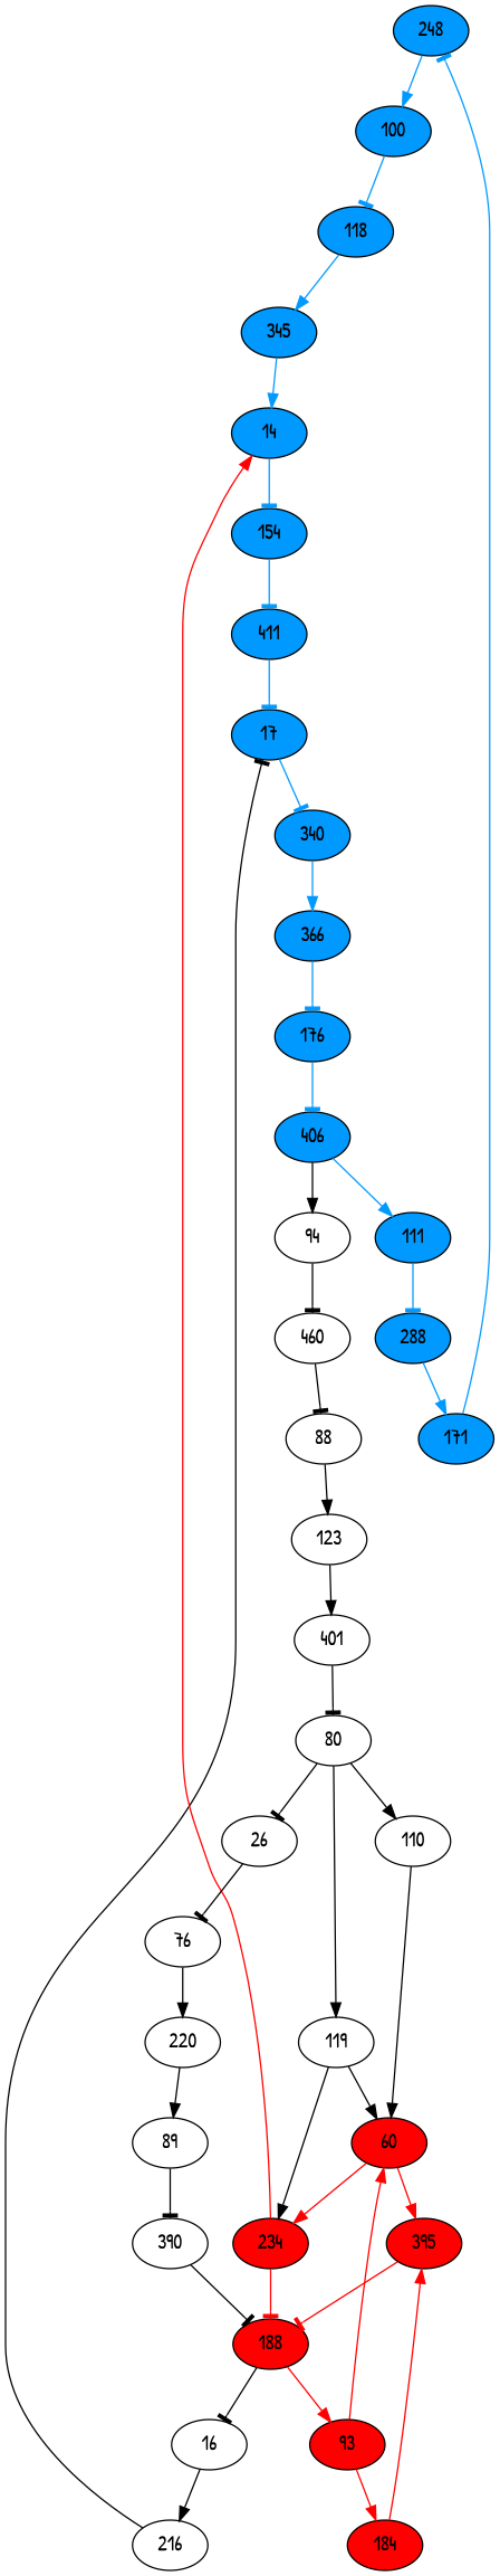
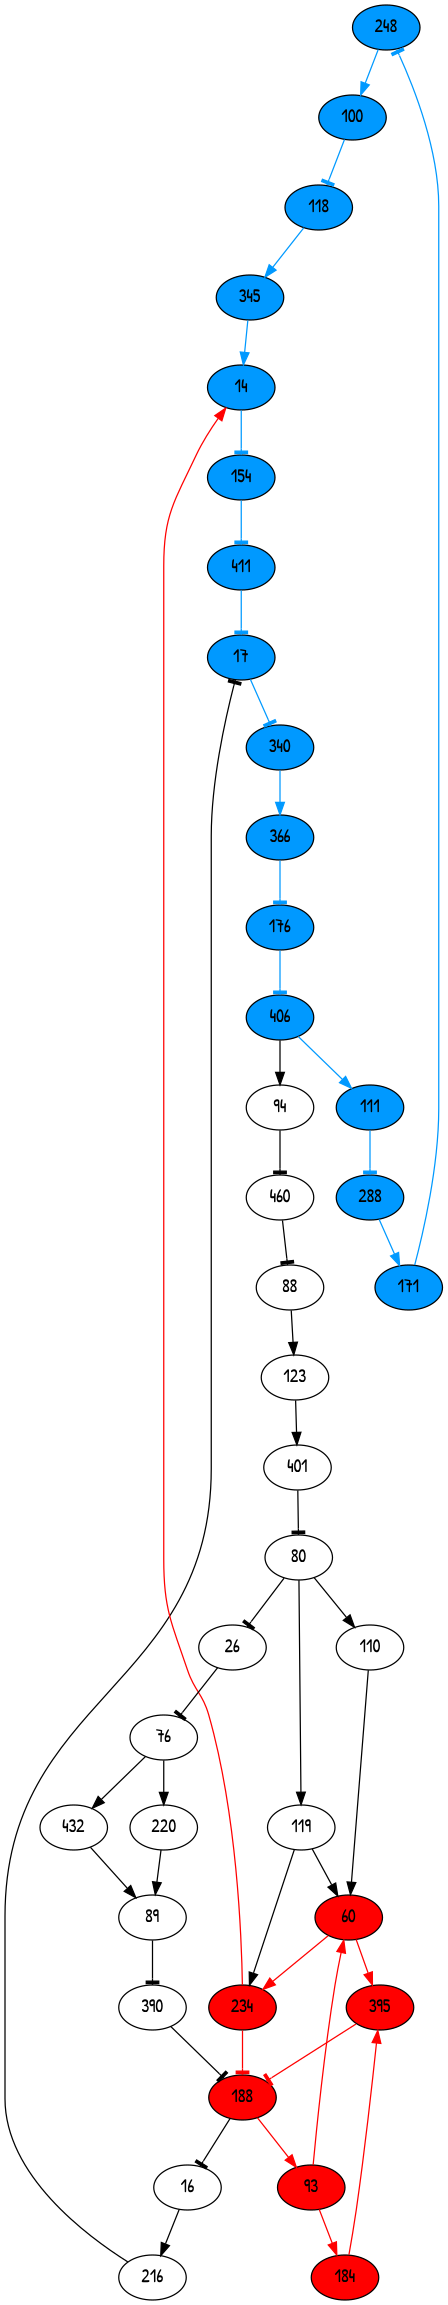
  digraph {
    fontname="Patrick Hand"
    node [fontname="Patrick Hand" style=filled]
    edge [fontname="Patrick Hand"]
    248 [fillcolor="#0099FF" height=0.5 width=0.75]
    100 [fillcolor="#0099FF" height=0.5 width=0.75]
    118 [fillcolor="#0099FF" height=0.5 width=0.75]
    345 [fillcolor="#0099FF" height=0.5 width=0.75]
    14 [fillcolor="#0099FF" height=0.5 width=0.75]
    390 [height=0.5 width=0.75 style=""]
    188 [fillcolor=red height=0.5 width=0.75]
    93 [fillcolor=red height=0.5 width=0.75]
    16 [height=0.5 width=0.75 style=""]
    60 [fillcolor=red height=0.5 width=0.75]
    184 [fillcolor=red height=0.5 width=0.75]
    216 [height=0.5 width=0.75 style=""]
    395 [fillcolor=red height=0.5 width=0.75]
    234 [fillcolor=red height=0.5 width=0.75]
    17 [fillcolor="#0099FF" height=0.5 width=0.75]
    340 [fillcolor="#0099FF" height=0.5 width=0.75]
    366 [fillcolor="#0099FF" height=0.5 width=0.75]
    176 [fillcolor="#0099FF" height=0.5 width=0.75]
    406 [fillcolor="#0099FF" height=0.5 width=0.75]
    n20 [height=0.5 label=94 width=0.75 style=""]
    460 [height=0.5 width=0.75 style=""]
    88 [height=0.5 width=0.75 style=""]
    123 [height=0.5 width=0.75 style=""]
    401 [height=0.5 width=0.75 style=""]
    n25 [height=0.5 label=89 width=0.75 style=""]
    154 [fillcolor="#0099FF" height=0.5 width=0.75]
    411 [fillcolor="#0099FF" height=0.5 width=0.75]
    111 [fillcolor="#0099FF" height=0.5 width=0.75]
    288 [fillcolor="#0099FF" height=0.5 width=0.75]
    171 [fillcolor="#0099FF" height=0.5 width=0.75]
    80 [height=0.5 width=0.75 style=""]
    119 [height=0.5 width=0.75 style=""]
    110 [height=0.5 width=0.75 style=""]
    26 [height=0.5 width=0.75 style=""]
    76 [height=0.5 width=0.75 style=""]
    220 [height=0.5 width=0.75 style=""]
+   432 [height=0.5 width=0.75 style=""]
    248 -> 100 [color="#0099FF"]
    100 -> 118 [arrowhead=tee color="#0099FF"]
    118 -> 345 [color="#0099FF"]
    345 -> 14 [color="#0099FF"]
    14 -> 154 [arrowhead=tee color="#0099FF"]
    390 -> 188 [arrowhead=tee]
    188 -> 93 [color=red]
    188 -> 16 [arrowhead=tee]
    93 -> 60 [color=red]
    93 -> 184 [color=red]
    16 -> 216
    60 -> 395 [color=red]
    60 -> 234 [color=red]
    184 -> 395 [color=red]
    216 -> 17 [arrowhead=tee]
    395 -> 188 [arrowhead=tee color=red]
    234 -> 14 [color=red]
    234 -> 188 [arrowhead=tee color=red]
    17 -> 340 [arrowhead=tee color="#0099FF"]
    340 -> 366 [color="#0099FF"]
    366 -> 176 [arrowhead=tee color="#0099FF"]
    176 -> 406 [arrowhead=tee color="#0099FF"]
    406 -> n20
    406 -> 111 [color="#0099FF"]
    n20 -> 460 [arrowhead=tee]
    460 -> 88 [arrowhead=tee]
    88 -> 123
    123 -> 401
    401 -> 80 [arrowhead=tee]
    n25 -> 390 [arrowhead=tee]
    154 -> 411 [arrowhead=tee color="#0099FF"]
    411 -> 17 [arrowhead=tee color="#0099FF"]
    111 -> 288 [arrowhead=tee color="#0099FF"]
    288 -> 171 [color="#0099FF"]
    171 -> 248 [arrowhead=tee color="#0099FF"]
    80 -> 119
    80 -> 110
    80 -> 26 [arrowhead=tee]
    119 -> 60
    119 -> 234
    110 -> 60
    26 -> 76 [arrowhead=tee]
    76 -> 220
+   76 -> 432
    220 -> n25
+   432 -> n25
  }
